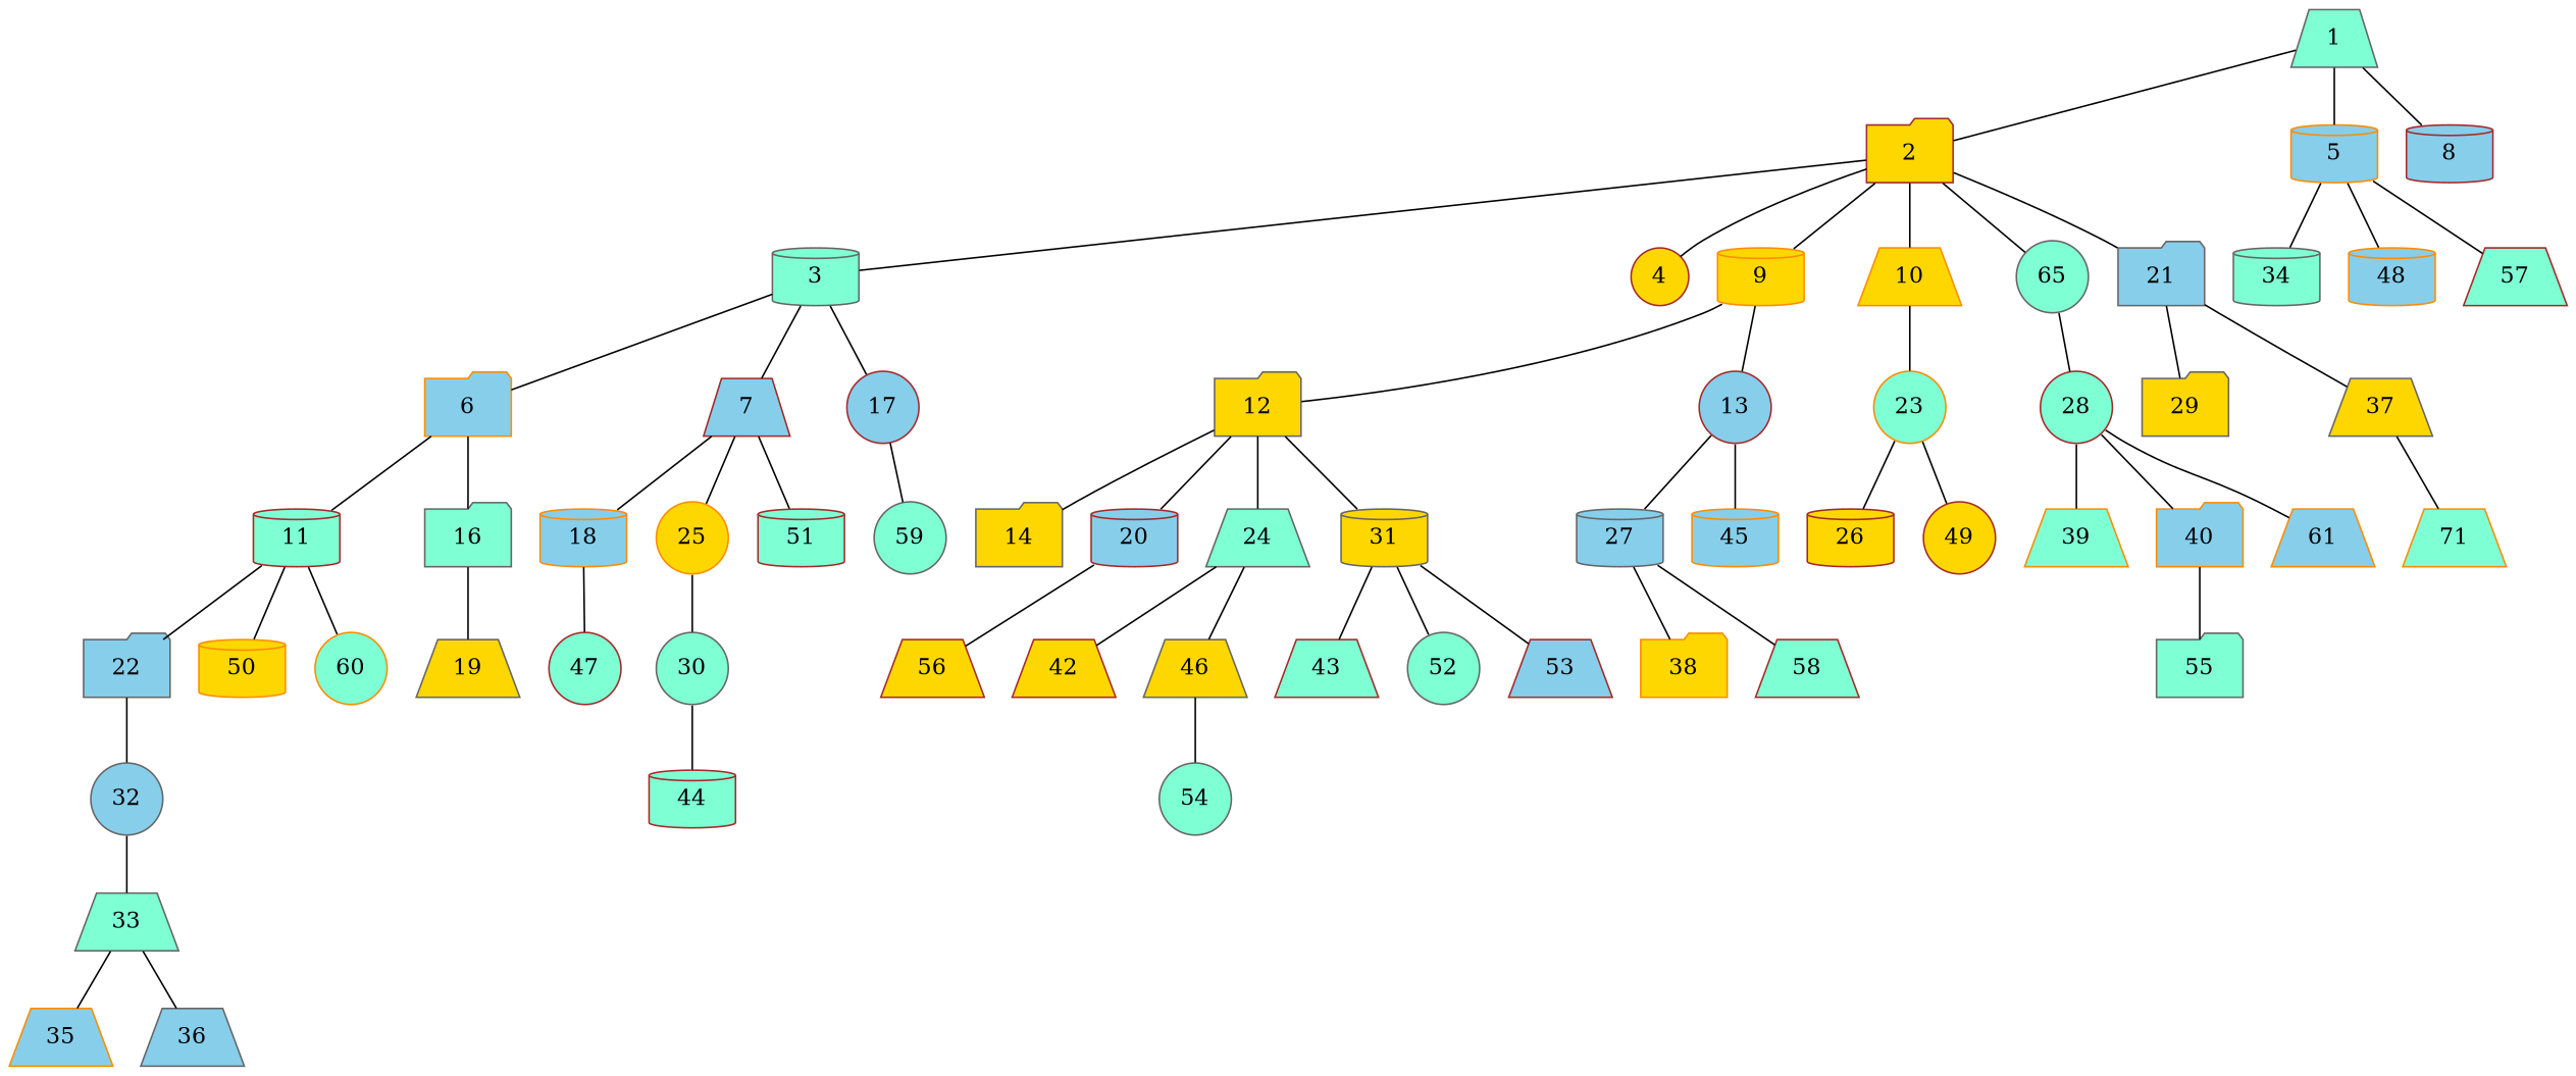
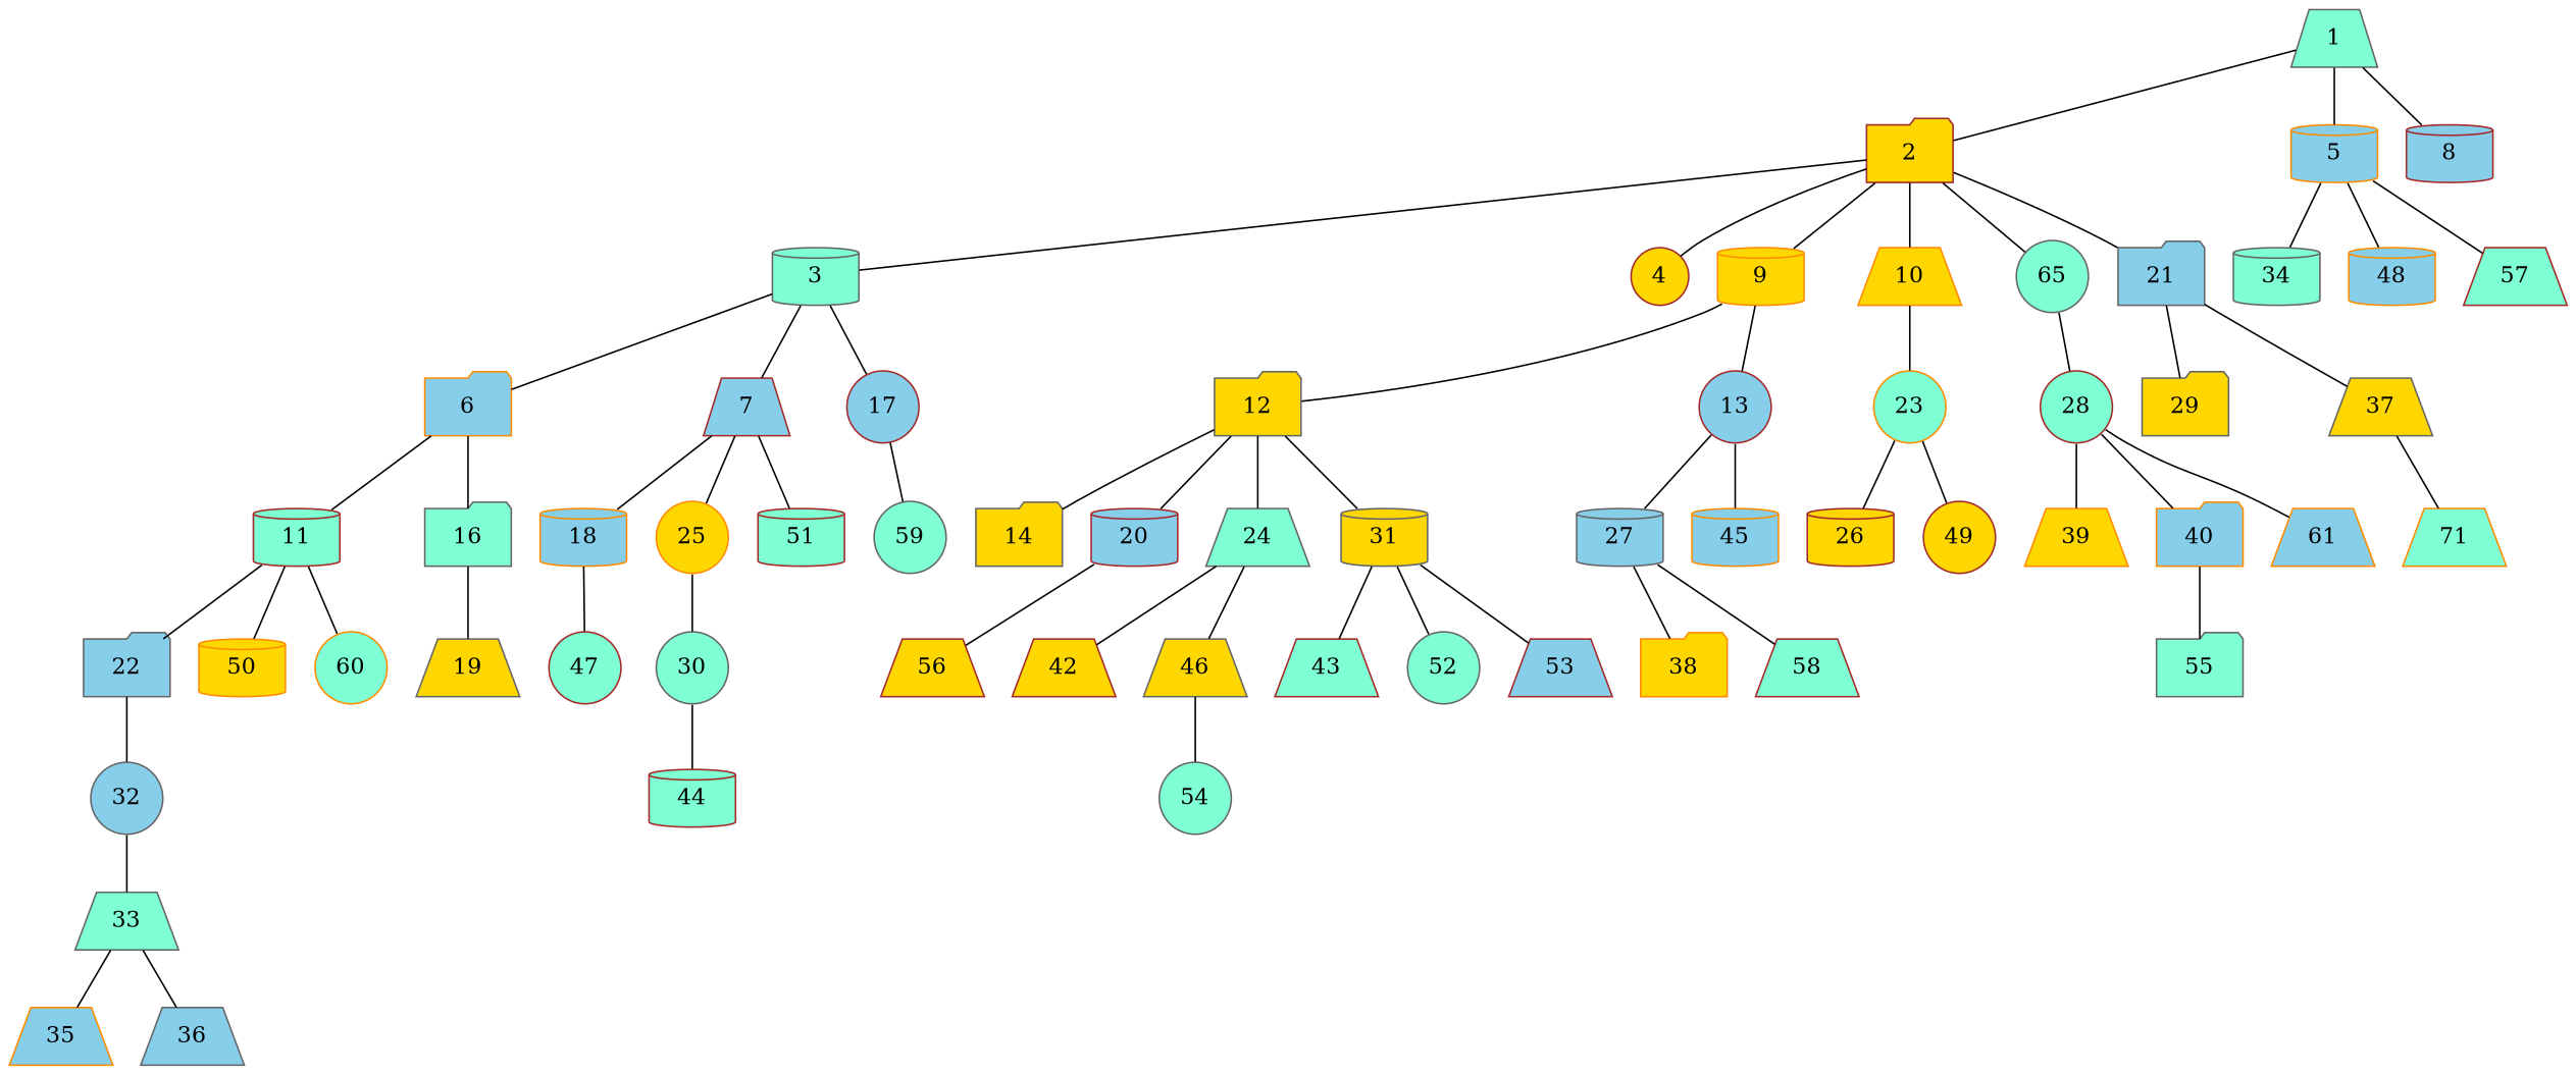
  graph {
    node [color=gray40 fillcolor=aquamarine shape=trapezium style=filled]
    2 [color=brown fillcolor=gold shape=folder]
    1
    5 [color=darkorange fillcolor=skyblue shape=cylinder]
    8 [color=brown fillcolor=skyblue shape=cylinder]
    3 [shape=cylinder]
    4 [color=brown fillcolor=gold shape=circle]
    9 [color=darkorange fillcolor=gold shape=cylinder]
    10 [color=darkorange fillcolor=gold]
    n9 [label=65 shape=circle]
    21 [fillcolor=skyblue shape=folder]
    34 [shape=cylinder]
    48 [color=darkorange fillcolor=skyblue shape=cylinder]
    57 [color=brown]
    6 [color=darkorange fillcolor=skyblue shape=folder]
    7 [color=brown fillcolor=skyblue]
    17 [color=brown fillcolor=skyblue shape=circle]
    12 [fillcolor=gold shape=folder]
    13 [color=brown fillcolor=skyblue shape=circle]
    23 [color=darkorange shape=circle]
    28 [color=brown shape=circle]
    29 [fillcolor=gold shape=folder]
    37 [fillcolor=gold]
    11 [color=brown shape=cylinder]
    16 [shape=folder]
    18 [color=darkorange fillcolor=skyblue shape=cylinder]
    25 [color=darkorange fillcolor=gold shape=circle]
    51 [color=brown shape=cylinder]
    59 [shape=circle]
    22 [fillcolor=skyblue shape=folder]
    50 [color=darkorange fillcolor=gold shape=cylinder]
    60 [color=darkorange shape=circle]
    19 [fillcolor=gold]
    47 [color=brown shape=circle]
    30 [shape=circle]
    14 [fillcolor=gold shape=folder]
    20 [color=brown fillcolor=skyblue shape=cylinder]
    24
    31 [fillcolor=gold shape=cylinder]
    27 [fillcolor=skyblue shape=cylinder]
    45 [color=darkorange fillcolor=skyblue shape=cylinder]
    26 [color=brown fillcolor=gold shape=cylinder]
    49 [color=brown fillcolor=gold shape=circle]
    32 [fillcolor=skyblue shape=circle]
    56 [color=brown fillcolor=gold]
    42 [color=brown fillcolor=gold]
    46 [fillcolor=gold]
    43 [color=brown]
    52 [shape=circle]
    53 [color=brown fillcolor=skyblue]
    38 [color=darkorange fillcolor=gold shape=folder]
    58 [color=brown]
-   39 [color=darkorange]
+   39 [color=darkorange fillcolor=gold]
    40 [color=darkorange fillcolor=skyblue shape=folder]
    61 [color=darkorange fillcolor=skyblue]
    n55 [color=darkorange label=71]
    33
    54 [shape=circle]
    44 [color=brown shape=cylinder]
    55 [shape=folder]
    35 [color=darkorange fillcolor=skyblue]
    36 [fillcolor=skyblue]
    2 -- 3
    2 -- 4
    2 -- 9
    2 -- 10
    2 -- n9
    2 -- 21
    1 -- 2
    1 -- 5
    1 -- 8
    5 -- 34
    5 -- 48
    5 -- 57
    3 -- 6
    3 -- 7
    3 -- 17
    9 -- 12
    9 -- 13
    10 -- 23
    n9 -- 28
    21 -- 29
    21 -- 37
    6 -- 11
    6 -- 16
    7 -- 18
    7 -- 25
    7 -- 51
    17 -- 59
    12 -- 14
    12 -- 20
    12 -- 24
    12 -- 31
    13 -- 27
    13 -- 45
    23 -- 26
    23 -- 49
    28 -- 39
    28 -- 40
    28 -- 61
    37 -- n55
    11 -- 22
    11 -- 50
    11 -- 60
    16 -- 19
    18 -- 47
    25 -- 30
    22 -- 32
    30 -- 44
    20 -- 56
    24 -- 42
    24 -- 46
    31 -- 43
    31 -- 52
    31 -- 53
    27 -- 38
    27 -- 58
    32 -- 33
    46 -- 54
    40 -- 55
    33 -- 35
    33 -- 36
  }
